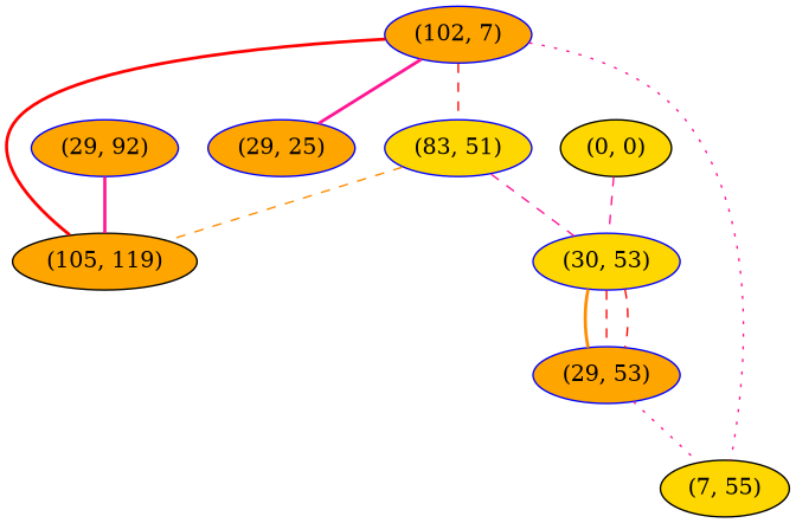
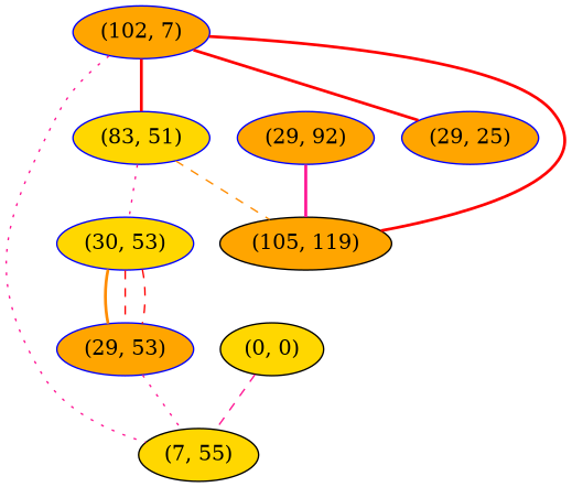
  graph {
    node [color=blue fillcolor=orange style=filled]
    edge [color=deeppink style=bold weight=1]
    "(105, 119)" [color=black]
    "(29, 92)"
    "(0, 0)" [color=black fillcolor=gold]
    "(7, 55)" [color=black fillcolor=gold]
    "(102, 7)"
    "(83, 51)" [fillcolor=gold]
    "(29, 25)"
    "(30, 53)" [fillcolor=gold]
    "(29, 53)"
    "(29, 92)" -- "(105, 119)" [weight=3]
-   "(0, 0)" -- "(30, 53)" [style=dashed weight=4]
+   "(0, 0)" -- "(7, 55)" [style=dashed weight=4]
    "(102, 7)" -- "(105, 119)" [color=red]
    "(102, 7)" -- "(7, 55)" [style=dotted weight=3]
-   "(102, 7)" -- "(83, 51)" [color=red style=dashed weight=3]
-   "(102, 7)" -- "(29, 25)" [weight=3]
+   "(102, 7)" -- "(83, 51)" [color=red weight=3]
+   "(102, 7)" -- "(29, 25)" [color=red weight=3]
    "(83, 51)" -- "(105, 119)" [color=darkorange style=dashed weight=3]
-   "(83, 51)" -- "(30, 53)" [style=dashed]
+   "(83, 51)" -- "(30, 53)" [style=dotted]
    "(30, 53)" -- "(29, 53)" [color=darkorange]
    "(30, 53)" -- "(29, 53)" [color=red style=dashed]
    "(30, 53)" -- "(29, 53)" [color=red style=dashed]
    "(29, 53)" -- "(7, 55)" [style=dotted]
  }
